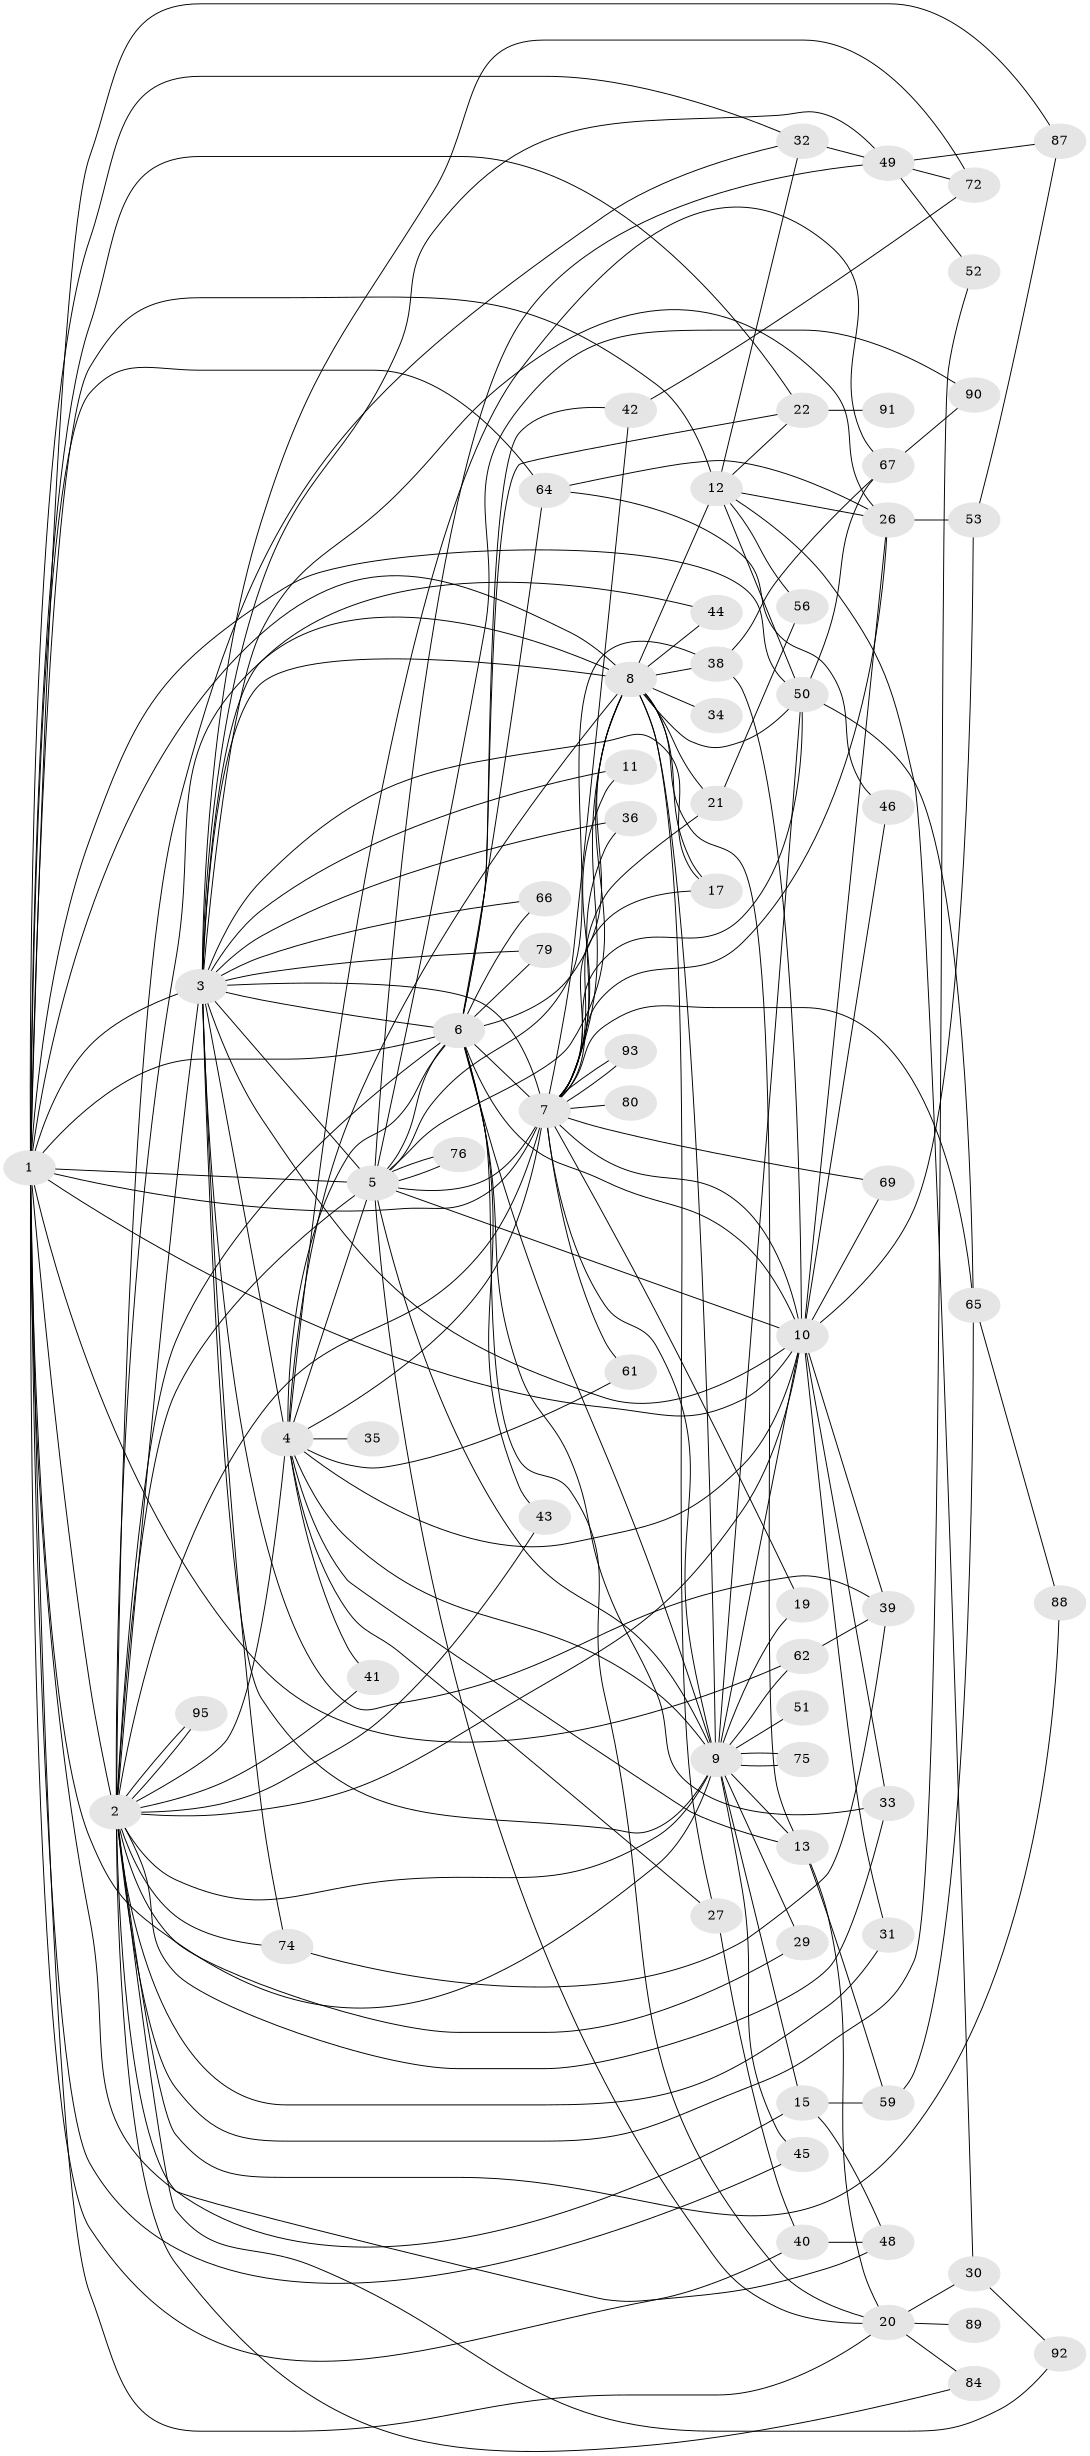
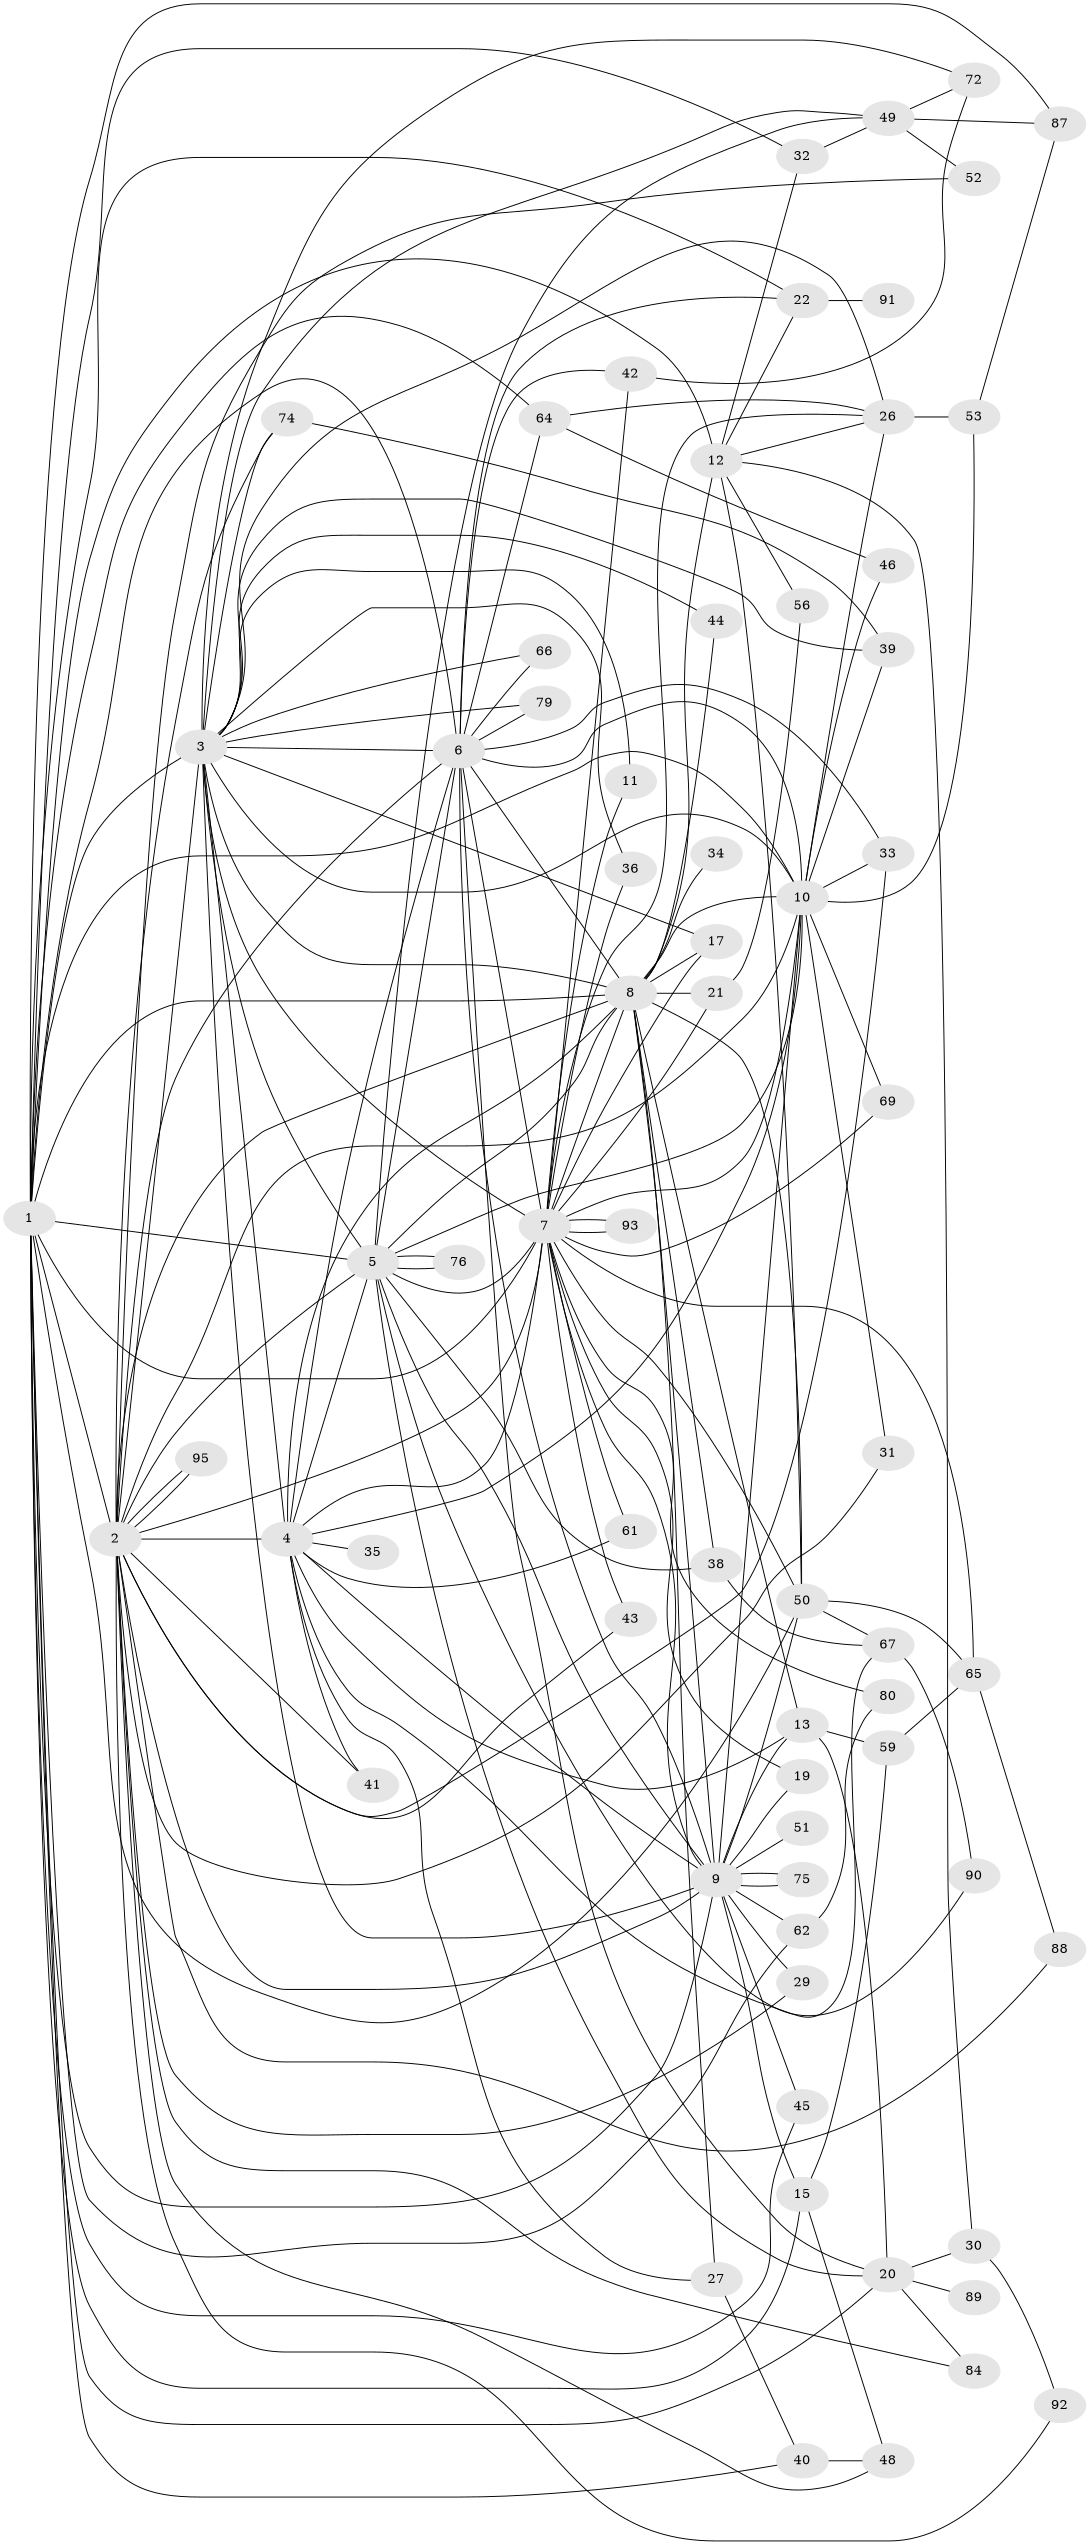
  graph {
    rankdir=LR
    node [color=gray90 style=filled]
    1 [super="+70"]
    2 [super="+16"]
    3 [super="+18"]
    5 [super="+41"]
    6 [super="+23"]
    7 [super="+58"]
    8 [super="+25"]
    9 [super="+57"]
    10 [super="+60"]
    12 [super="+64"]
    n11 [label=64 super="+85"]
    15 [super="+68"]
    20 [super="+24"]
    22 [super="+83"]
    32 [super="+54"]
    40
    45
    50 [super="+63"]
    62
    87 [super="+96"]
    4 [super="+28"]
    29
    31
    33
    43
    48
    52
    n28 [label=41]
    74
    84
    88
    92
    95
    11
    17 [super="+55"]
    26 [super="+37"]
    36
    39 [super="+77"]
    44
    49 [super="+78"]
    66
    72 [super="+94"]
    79
    13 [super="+47"]
    27
    35
    61
    67 [super="+81"]
    38
    76
    90
    42
    19
    21
    65 [super="+82"]
    69
    80
    93
    34
    51
    75
    46
    53
    30
    56
    59
    89
    91
    1 -- 2
    1 -- 3
    1 -- 5
    1 -- 6 [weight=2]
    1 -- 7
    1 -- 8
    1 -- 9 [weight=2]
    1 -- 10
    1 -- 12
    1 -- n11
    1 -- 15
    1 -- 20
    1 -- 22
    1 -- 32
    1 -- 40
    1 -- 45
    1 -- 50
    1 -- 62
    1 -- 87
    2 -- 3
    2 -- 5
    2 -- 6
    2 -- 7
    2 -- 8
    2 -- 9
    2 -- 10
-   2 -- 32
    2 -- 4 [weight=2]
    2 -- 29
    2 -- 31
    2 -- 33
    2 -- 43
    2 -- 48
    2 -- 52
    2 -- n28
    2 -- 74
    2 -- 84
    2 -- 88
    2 -- 92
    2 -- 95
    2 -- 95
    3 -- 5
    3 -- 6
    3 -- 7
    3 -- 8
    3 -- 9 [weight=2]
    3 -- 10
    3 -- 4
    3 -- 74
    3 -- 11
    3 -- 17
    3 -- 26
    3 -- 36
    3 -- 39
    3 -- 44
    3 -- 49
    3 -- 66
    3 -- 72
    3 -- 79
    5 -- 6
    5 -- 7
    5 -- 8
    5 -- 9
    5 -- 10
    5 -- 20
    5 -- 49
    5 -- 38
    5 -- 76
    5 -- 76
    5 -- 90
    6 -- 7
    6 -- 8
    6 -- 9
    6 -- 10
    6 -- n11
    6 -- 20
    6 -- 22
    6 -- 33
-   6 -- 43
+   7 -- 43
    6 -- 66
    6 -- 79
    6 -- 42
    7 -- 8 [weight=2]
    7 -- 9
    7 -- 10
    7 -- 50
    7 -- 11
    7 -- 17
    7 -- 26
    7 -- 36
    7 -- 61
    7 -- 42
    7 -- 19
    7 -- 21
    7 -- 65
    7 -- 69
    7 -- 80
    7 -- 93
    7 -- 93
    8 -- 9
-   38 -- 10
+   8 -- 10
    8 -- 12
    8 -- 50
    8 -- 17
    8 -- 44
    8 -- 13
    8 -- 27
    8 -- 38
    8 -- 21
    8 -- 34
    9 -- 10
    9 -- 15
    9 -- 45
    9 -- 50
    9 -- 62
    9 -- 29
    9 -- 13
    9 -- 19
    9 -- 51
    9 -- 75
    9 -- 75
    10 -- 31
    10 -- 33
    10 -- 26
    10 -- 39
    10 -- 69
    10 -- 46
    10 -- 53
    12 -- 22
    12 -- 32
    12 -- 50
    12 -- 26
    12 -- 30
    12 -- 56
    n11 -- 26
    n11 -- 46
    15 -- 48
    15 -- 59
    20 -- 84
    20 -- 30
    20 -- 89
    22 -- 91
    32 -- 49
    40 -- 48
    50 -- 67
    50 -- 65
-   62 -- 39
+   62 -- 80
    4 -- 5
    4 -- 6 [weight=2]
    4 -- 7
    4 -- 8 [weight=2]
    4 -- 9
    4 -- 10
    4 -- n28
    4 -- 13
    4 -- 27
    4 -- 35 [weight=2]
    4 -- 61
    4 -- 67
    74 -- 39
    26 -- 53
    49 -- 87
    49 -- 52
    49 -- 72
    13 -- 20
    13 -- 59
    27 -- 40
    67 -- 90
    38 -- 67
    42 -- 72
    21 -- 56
    65 -- 88
    53 -- 87
    30 -- 92
    59 -- 65
  }
